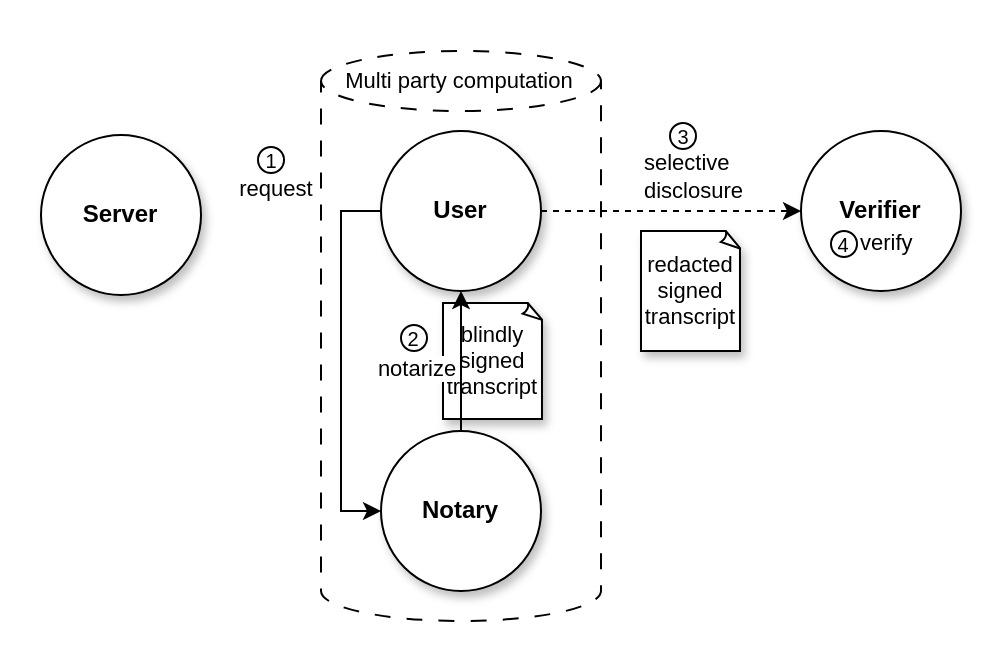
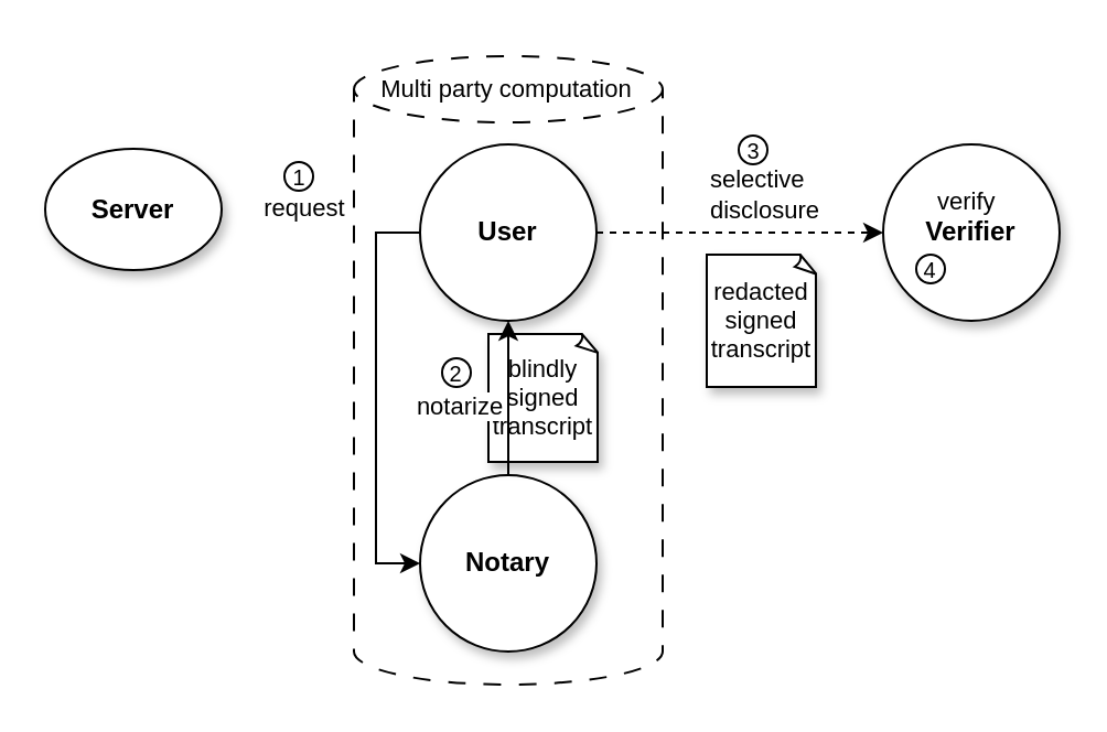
  <mxCell id="0" />
  <mxCell id="1" parent="0" />
  <mxCell id="2" value="" style="shape=cylinder3;whiteSpace=wrap;html=1;boundedLbl=1;backgroundOutline=1;size=15;dashed=1;dashPattern=8 8;" parent="1" vertex="1"><mxGeometry x="160" y="25" width="140" height="285" as="geometry" /></mxCell>
  <mxCell id="3" value="User" style="ellipse;whiteSpace=wrap;html=1;aspect=fixed;shadow=1;fontStyle=1" parent="1" vertex="1"><mxGeometry x="190" y="65" width="80" height="80" as="geometry" /></mxCell>
- <mxCell id="4" value="Server" style="ellipse;whiteSpace=wrap;html=1;aspect=fixed;shadow=1;fontStyle=1" parent="1" vertex="1"><mxGeometry x="20" y="67" width="80" height="80" as="geometry" /></mxCell>
+ <mxCell id="4" value="Server" style="ellipse;whiteSpace=wrap;html=1;aspect=fixed;shadow=1;fontStyle=1" parent="1" vertex="1"><mxGeometry x="20" y="67" width="80" height="55" as="geometry" /></mxCell>
  <mxCell id="5" value="Notary" style="ellipse;whiteSpace=wrap;html=1;aspect=fixed;shadow=1;fontStyle=1" parent="1" vertex="1"><mxGeometry x="190" y="215" width="80" height="80" as="geometry" /></mxCell>
  <mxCell id="6" value="blindly&lt;br&gt;signed&lt;br style=&quot;font-size: 11px;&quot;&gt;transcript" style="whiteSpace=wrap;html=1;shape=mxgraph.basic.document;fontSize=11;shadow=1;" parent="1" vertex="1"><mxGeometry x="221" y="151" width="50" height="58" as="geometry" /></mxCell>
  <mxCell id="7" value="Verifier" style="ellipse;whiteSpace=wrap;html=1;aspect=fixed;shadow=1;fontStyle=1" parent="1" vertex="1"><mxGeometry x="400" y="65" width="80" height="80" as="geometry" /></mxCell>
  <mxCell id="8" value="request" style="whiteSpace=wrap;html=1;fillColor=none;strokeColor=none;fontSize=11;" parent="1" vertex="1"><mxGeometry x="108" y="89" width="60" height="10" as="geometry" /></mxCell>
  <mxCell id="9" value="" style="endArrow=classic;html=1;rounded=0;" parent="1" source="5" target="3" edge="1"><mxGeometry width="50" height="50" relative="1" as="geometry"><mxPoint x="340" y="295" as="sourcePoint" /><mxPoint x="390" y="245" as="targetPoint" /></mxGeometry></mxCell>
  <mxCell id="10" value="notarize" style="edgeLabel;html=1;align=center;verticalAlign=middle;resizable=0;points=[];" parent="9" vertex="1" connectable="0"><mxGeometry x="-0.06" y="2" relative="1" as="geometry"><mxPoint x="-21" y="1" as="offset" /></mxGeometry></mxCell>
  <mxCell id="11" value="redacted signed&lt;br style=&quot;font-size: 11px;&quot;&gt;transcript" style="whiteSpace=wrap;html=1;shape=mxgraph.basic.document;fontSize=11;shadow=1;" parent="1" vertex="1"><mxGeometry x="320" y="115" width="50" height="60" as="geometry" /></mxCell>
  <mxCell id="12" value="" style="endArrow=classic;html=1;rounded=0;dashed=1;" parent="1" source="3" target="7" edge="1"><mxGeometry width="50" height="50" relative="1" as="geometry"><mxPoint x="340" y="295" as="sourcePoint" /><mxPoint x="390" y="245" as="targetPoint" /></mxGeometry></mxCell>
  <mxCell id="13" value="&lt;span style=&quot;font-family: Helvetica; font-size: 11px; font-style: normal; font-variant-ligatures: normal; font-variant-caps: normal; font-weight: 400; letter-spacing: normal; orphans: 2; text-align: center; text-indent: 0px; text-transform: none; widows: 2; word-spacing: 0px; -webkit-text-stroke-width: 0px; text-decoration-thickness: initial; text-decoration-style: initial; text-decoration-color: initial; float: none; display: inline !important;&quot;&gt;selective disclosure&lt;/span&gt;" style="text;whiteSpace=wrap;html=1;" parent="1" vertex="1"><mxGeometry x="320" y="67" width="50" height="40" as="geometry" /></mxCell>
  <mxCell id="14" value="&lt;span style=&quot;font-family: Helvetica; font-size: 11px; font-style: normal; font-variant-ligatures: normal; font-variant-caps: normal; font-weight: 400; letter-spacing: normal; orphans: 2; text-indent: 0px; text-transform: none; widows: 2; word-spacing: 0px; -webkit-text-stroke-width: 0px; text-decoration-thickness: initial; text-decoration-style: initial; text-decoration-color: initial; float: none; display: inline !important;&quot;&gt;Multi party computation&lt;/span&gt;" style="text;whiteSpace=wrap;html=1;align=center;verticalAlign=middle;" parent="1" vertex="1"><mxGeometry x="167" y="20" width="125" height="40" as="geometry" /></mxCell>
  <mxCell id="15" value="1" style="ellipse;whiteSpace=wrap;html=1;aspect=fixed;fontSize=10;" parent="1" vertex="1"><mxGeometry x="128.5" y="73" width="13" height="13" as="geometry" /></mxCell>
  <mxCell id="16" value="2" style="ellipse;whiteSpace=wrap;html=1;aspect=fixed;fontSize=10;" parent="1" vertex="1"><mxGeometry x="200" y="162" width="13" height="13" as="geometry" /></mxCell>
  <mxCell id="17" value="3" style="ellipse;whiteSpace=wrap;html=1;aspect=fixed;fontSize=10;" parent="1" vertex="1"><mxGeometry x="334.5" y="61" width="13" height="13" as="geometry" /></mxCell>
  <mxCell id="18" value="4" style="ellipse;whiteSpace=wrap;html=1;aspect=fixed;fontSize=10;" parent="1" vertex="1"><mxGeometry x="415" y="115" width="13" height="13" as="geometry" /></mxCell>
- <mxCell id="19" value="&lt;span style=&quot;font-family: Helvetica; font-size: 11px; font-style: normal; font-variant-ligatures: normal; font-variant-caps: normal; font-weight: 400; letter-spacing: normal; orphans: 2; text-align: center; text-indent: 0px; text-transform: none; widows: 2; word-spacing: 0px; -webkit-text-stroke-width: 0px; text-decoration-thickness: initial; text-decoration-style: initial; text-decoration-color: initial; float: none; display: inline !important;&quot;&gt;verify&lt;/span&gt;" style="text;whiteSpace=wrap;html=1;" parent="1" vertex="1"><mxGeometry x="428" y="107" width="40" height="20" as="geometry" /></mxCell>
+ <mxCell id="19" value="&lt;span style=&quot;font-family: Helvetica; font-size: 11px; font-style: normal; font-variant-ligatures: normal; font-variant-caps: normal; font-weight: 400; letter-spacing: normal; orphans: 2; text-align: center; text-indent: 0px; text-transform: none; widows: 2; word-spacing: 0px; -webkit-text-stroke-width: 0px; text-decoration-thickness: initial; text-decoration-style: initial; text-decoration-color: initial; float: none; display: inline !important;&quot;&gt;verify&lt;/span&gt;" style="text;whiteSpace=wrap;html=1;" parent="1" vertex="1"><mxGeometry x="423" y="77" width="40" height="20" as="geometry" /></mxCell>
  <mxCell id="20" value="" style="endArrow=classic;html=1;rounded=0;entryX=0;entryY=0.5;entryDx=0;entryDy=0;edgeStyle=elbowEdgeStyle;elbow=vertical;exitX=0;exitY=0.5;exitDx=0;exitDy=0;" parent="1" source="3" target="5" edge="1"><mxGeometry width="50" height="50" relative="1" as="geometry"><mxPoint x="170" y="135" as="sourcePoint" /><mxPoint x="100" y="159" as="targetPoint" /><Array as="points"><mxPoint x="170" y="175" /></Array></mxGeometry></mxCell>
